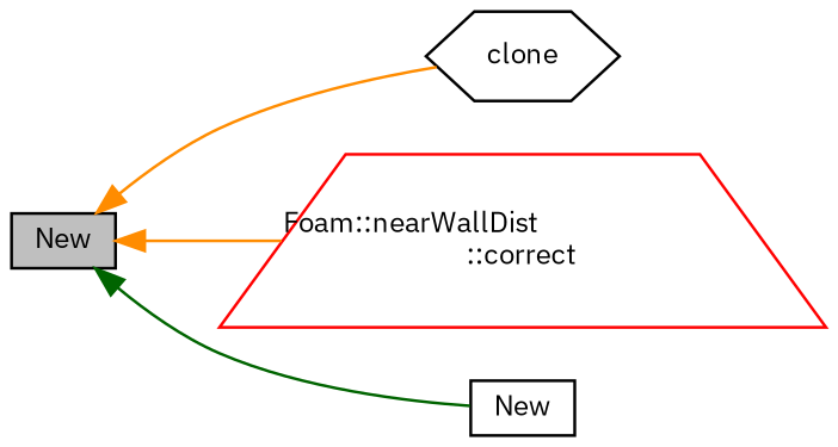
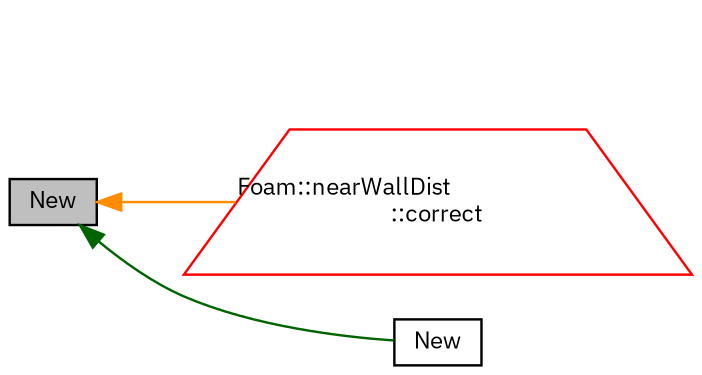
  digraph {
    rankdir=LR
    fontname="IBM Plex Sans"
    node [color=black fontname="IBM Plex Sans" fontsize=10 shape=box]
    edge [color=darkorange dir=back fontname="IBM Plex Sans" fontsize=10 labelfontname=Helvetica labelfontsize=10 style=solid]
    n1 [fillcolor=grey75 fontcolor=black height=0.2 label=New style=filled width=0.4]
-   n2 [height=0.2 label=clone shape=hexagon width=0.4]
    n3 [color=red height=0.2 label="Foam::nearWallDist\l::correct" shape=trapezium width=0.4]
    n4 [height=0.2 label=New width=0.4]
-   n1 -> n2
    n1 -> n3
    n1 -> n4 [color=darkgreen]
  }
